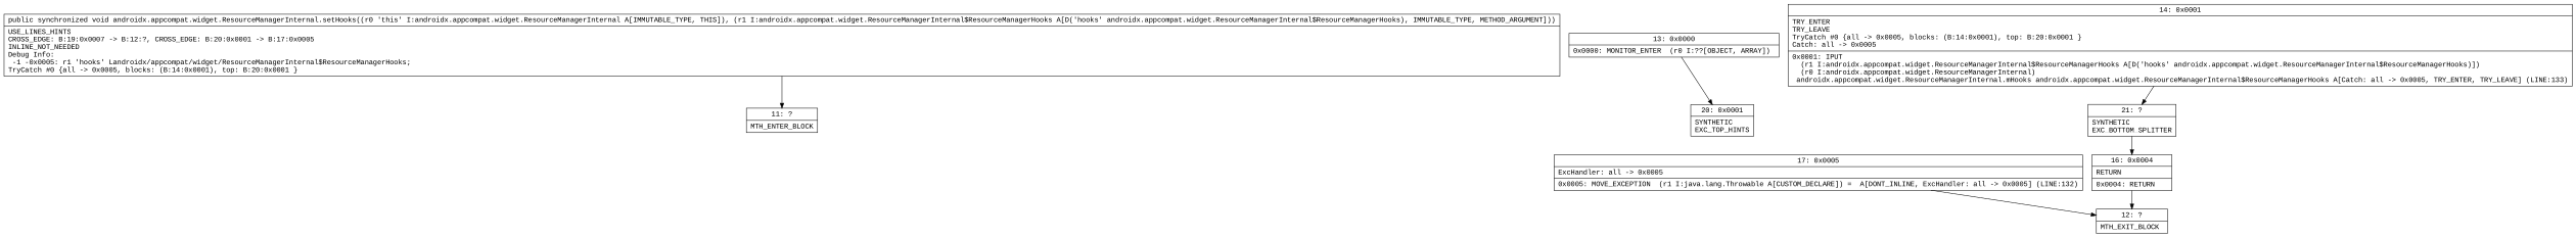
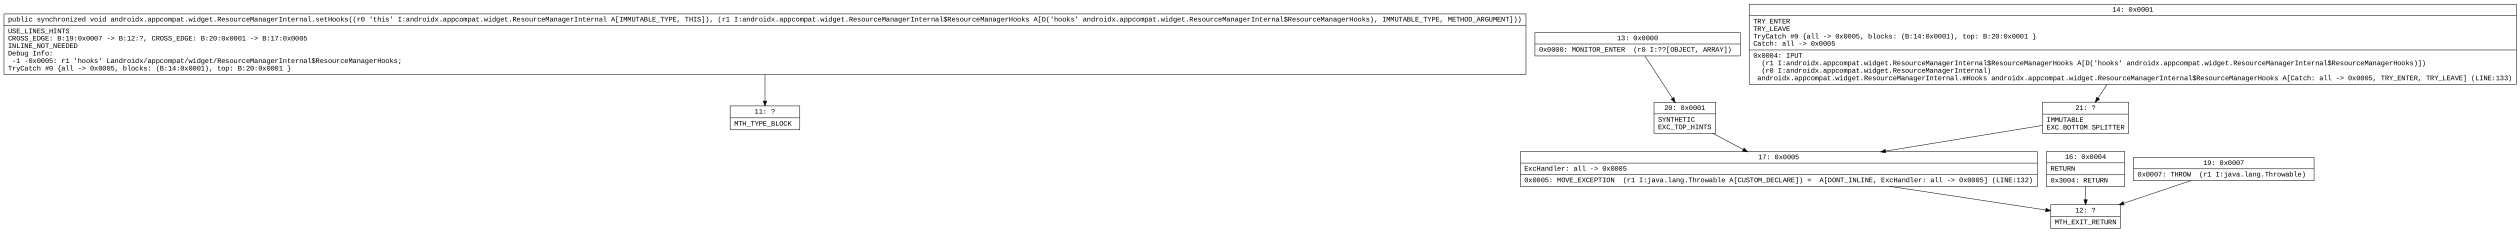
  digraph {
    fontname="Liberation Mono"
    node [fontname="Liberation Mono" shape=record]
    edge [fontname="Liberation Mono"]
-   n1 [label="{11\:\ ?|MTH_ENTER_BLOCK\l}"]
+   n1 [label="{11\:\ ?|MTH_TYPE_BLOCK\l}"]
    n2 [label="{13\:\ 0x0000|0x0000: MONITOR_ENTER  (r0 I:??[OBJECT, ARRAY]) \l}"]
    n3 [label="{20\:\ 0x0001|SYNTHETIC\lEXC_TOP_HINTS\l}"]
    n4 [label="{17\:\ 0x0005|ExcHandler: all \-\> 0x0005\l|0x0005: MOVE_EXCEPTION  (r1 I:java.lang.Throwable A[CUSTOM_DECLARE]) =  A[DONT_INLINE, ExcHandler: all \-\> 0x0005] (LINE:132)\l}"]
-   n5 [label="{14\:\ 0x0001|TRY_ENTER\lTRY_LEAVE\lTryCatch #0 \{all \-\> 0x0005, blocks: (B:14:0x0001), top: B:20:0x0001 \}\lCatch: all \-\> 0x0005\l|0x0001: IPUT  \l  (r1 I:androidx.appcompat.widget.ResourceManagerInternal$ResourceManagerHooks A[D('hooks' androidx.appcompat.widget.ResourceManagerInternal$ResourceManagerHooks)])\l  (r0 I:androidx.appcompat.widget.ResourceManagerInternal)\l androidx.appcompat.widget.ResourceManagerInternal.mHooks androidx.appcompat.widget.ResourceManagerInternal$ResourceManagerHooks A[Catch: all \-\> 0x0005, TRY_ENTER, TRY_LEAVE] (LINE:133)\l}"]
-   n6 [label="{21\:\ ?|SYNTHETIC\lEXC_BOTTOM_SPLITTER\l}"]
-   n7 [label="{12\:\ ?|MTH_EXIT_BLOCK\l}"]
-   n8 [label="{16\:\ 0x0004|RETURN\l|0x0004: RETURN   \l}"]
+   n5 [label="{14\:\ 0x0001|TRY_ENTER\lTRY_LEAVE\lTryCatch #0 \{all \-\> 0x0005, blocks: (B:14:0x0001), top: B:20:0x0001 \}\lCatch: all \-\> 0x0005\l|0x0004: IPUT  \l  (r1 I:androidx.appcompat.widget.ResourceManagerInternal$ResourceManagerHooks A[D('hooks' androidx.appcompat.widget.ResourceManagerInternal$ResourceManagerHooks)])\l  (r0 I:androidx.appcompat.widget.ResourceManagerInternal)\l androidx.appcompat.widget.ResourceManagerInternal.mHooks androidx.appcompat.widget.ResourceManagerInternal$ResourceManagerHooks A[Catch: all \-\> 0x0005, TRY_ENTER, TRY_LEAVE] (LINE:133)\l}"]
+   n6 [label="{21\:\ ?|IMMUTABLE\lEXC_BOTTOM_SPLITTER\l}"]
+   n7 [label="{12\:\ ?|MTH_EXIT_RETURN\l}"]
+   n8 [label="{16\:\ 0x0004|RETURN\l|0x3004: RETURN   \l}"]
+   n9 [label="{19\:\ 0x0007|0x0007: THROW  (r1 I:java.lang.Throwable) \l}"]
    n10 [label="{public synchronized void androidx.appcompat.widget.ResourceManagerInternal.setHooks((r0 'this' I:androidx.appcompat.widget.ResourceManagerInternal A[IMMUTABLE_TYPE, THIS]), (r1 I:androidx.appcompat.widget.ResourceManagerInternal$ResourceManagerHooks A[D('hooks' androidx.appcompat.widget.ResourceManagerInternal$ResourceManagerHooks), IMMUTABLE_TYPE, METHOD_ARGUMENT]))  | USE_LINES_HINTS\lCROSS_EDGE: B:19:0x0007 \-\> B:12:?, CROSS_EDGE: B:20:0x0001 \-\> B:17:0x0005\lINLINE_NOT_NEEDED\lDebug Info:\l  \-1 \-0x0005: r1 'hooks' Landroidx\/appcompat\/widget\/ResourceManagerInternal$ResourceManagerHooks;\lTryCatch #0 \{all \-\> 0x0005, blocks: (B:14:0x0001), top: B:20:0x0001 \}\l}"]
    n2 -> n3
+   n3 -> n4
    n4 -> n7
    n5 -> n6
-   n6 -> n8
+   n6 -> n4
    n8 -> n7
+   n9 -> n7
    n10 -> n1
  }
